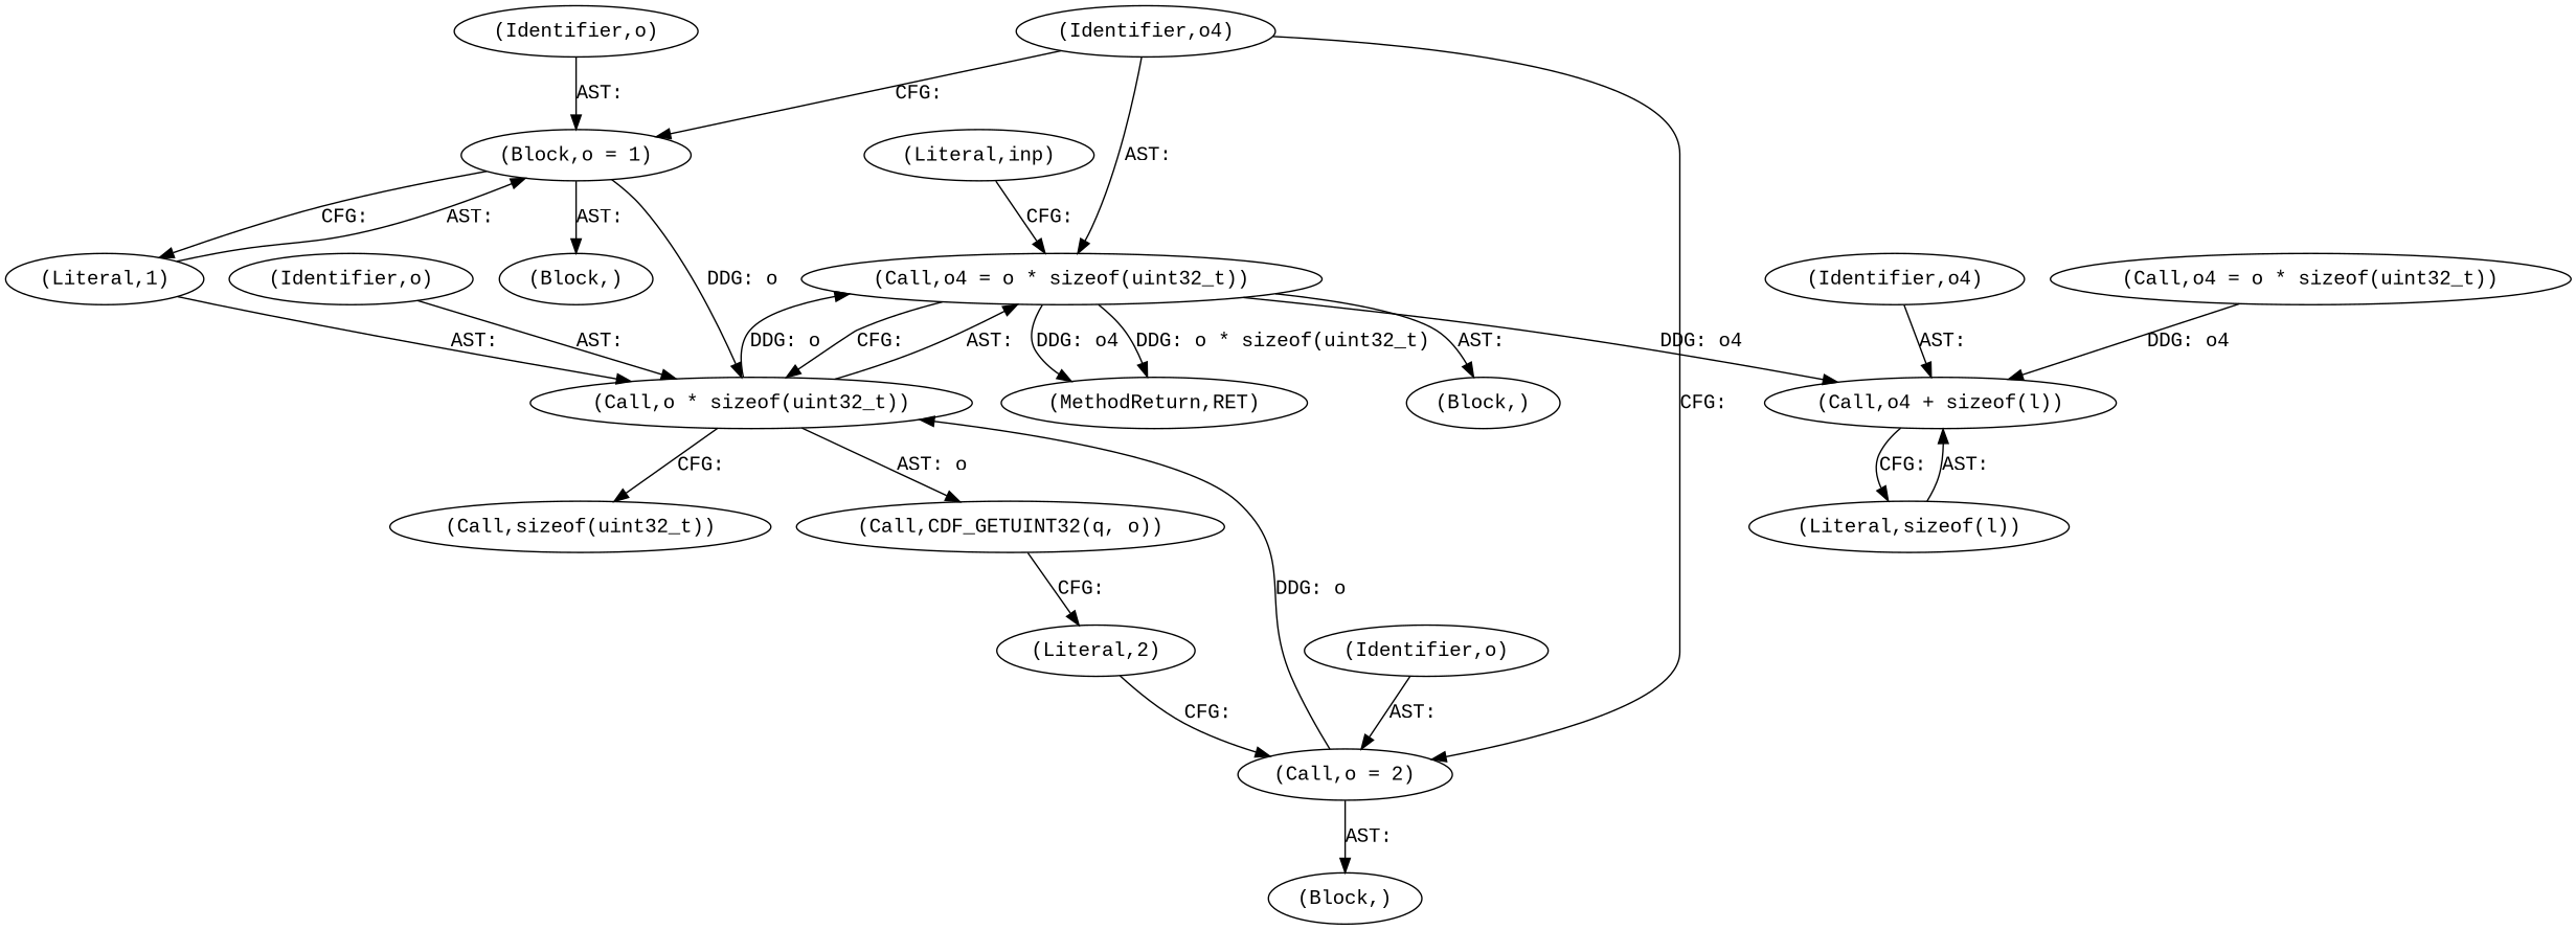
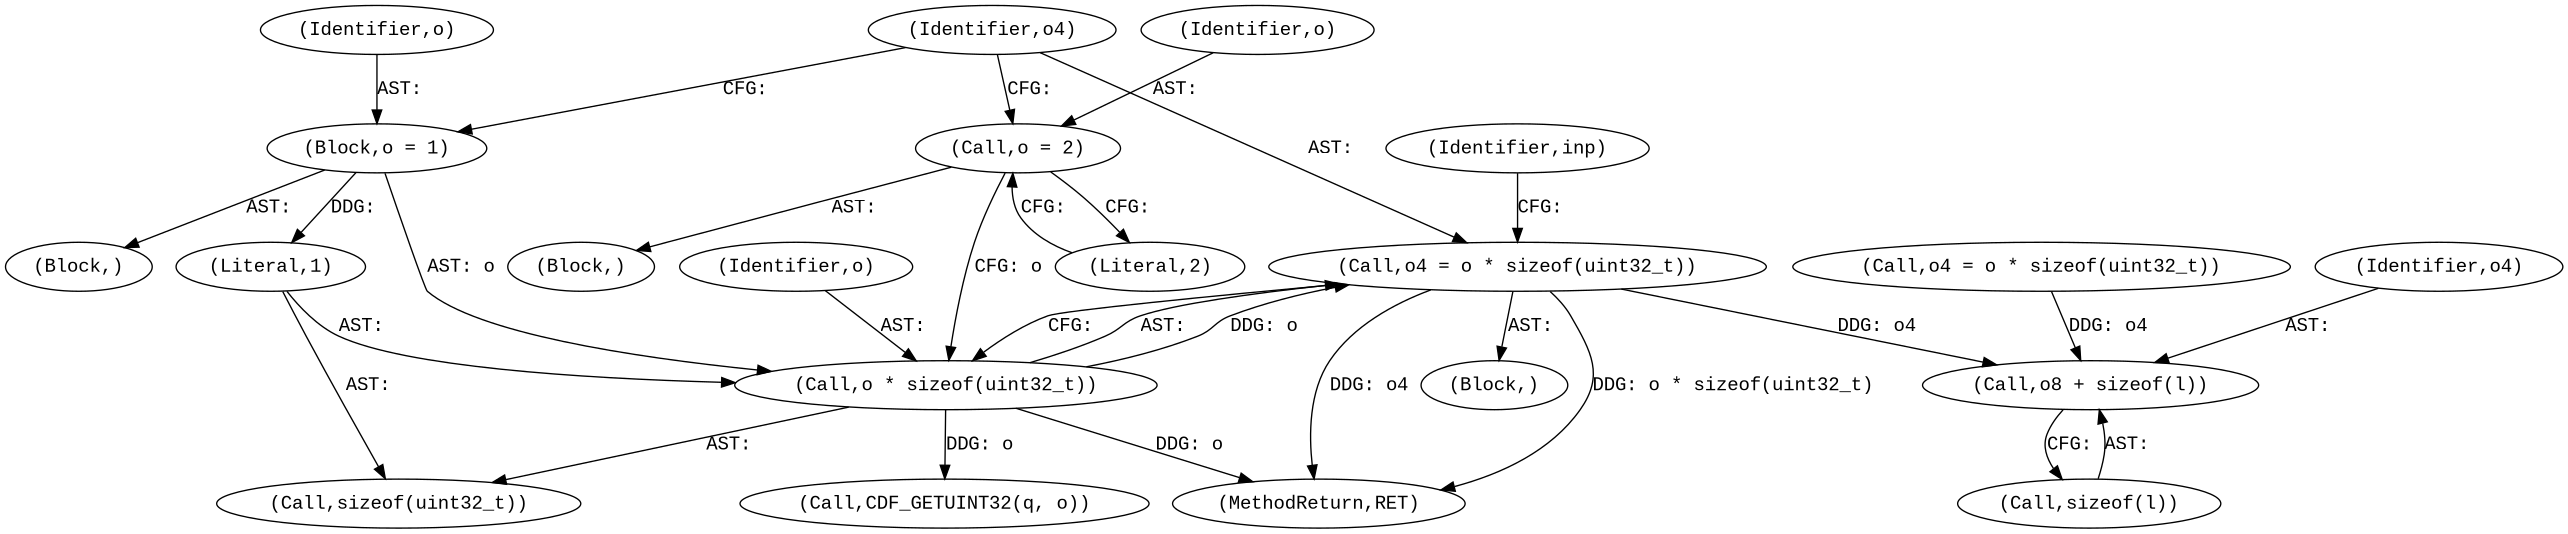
  digraph {
    fontname="Liberation Mono"
    node [fontname="Liberation Mono"]
    edge [fontname="Liberation Mono"]
    n1 [label="(Call,o4 = o * sizeof(uint32_t))"]
    n2 [label="(Call,o * sizeof(uint32_t))"]
-   n3 [label="(Call,o4 + sizeof(l))"]
+   n3 [label="(Call,o8 + sizeof(l))"]
    n4 [label="(MethodReturn,RET)"]
    n5 [label="(Block,)"]
    n6 [label="(Call,CDF_GETUINT32(q, o))"]
    n7 [label="(Call,sizeof(uint32_t))"]
-   n8 [label="(Literal,sizeof(l))"]
+   n8 [label="(Call,sizeof(l))"]
    n9 [label="(Call,o = 2)"]
    n10 [label="(Literal,2)"]
    n11 [label="(Block,)"]
    n12 [label="(Block,o = 1)"]
    n13 [label="(Literal,1)"]
    n14 [label="(Block,)"]
    n15 [label="(Identifier,o)"]
-   n16 [label="(Literal,inp)"]
+   n16 [label="(Identifier,inp)"]
    n17 [label="(Identifier,o4)"]
    n18 [label="(Identifier,o)"]
    n19 [label="(Identifier,o)"]
    n20 [label="(Identifier,o4)"]
    n21 [label="(Call,o4 = o * sizeof(uint32_t))"]
    n1 -> n2 [label="CFG: "]
    n1 -> n3 [label="DDG: o4"]
    n1 -> n4 [label="DDG: o * sizeof(uint32_t)"]
    n1 -> n4 [label="DDG: o4"]
    n1 -> n5 [label="AST: "]
    n2 -> n1 [label="AST: "]
    n2 -> n1 [label="DDG: o"]
-   n2 -> n6 [label="AST: o"]
-   n2 -> n7 [label="CFG: "]
+   n2 -> n4 [label="DDG: o"]
+   n2 -> n6 [label="DDG: o"]
+   n2 -> n7 [label="AST: "]
    n3 -> n8 [label="CFG: "]
    n8 -> n3 [label="AST: "]
-   n9 -> n2 [label="DDG: o"]
-   n6 -> n10 [label="CFG: "]
+   n9 -> n2 [label="CFG: o"]
+   n9 -> n10 [label="CFG: "]
    n9 -> n11 [label="AST: "]
    n10 -> n9 [label="CFG: "]
-   n12 -> n2 [label="DDG: o"]
-   n12 -> n13 [label="CFG: "]
+   n12 -> n2 [label="AST: o"]
+   n12 -> n13 [label="DDG: "]
    n12 -> n14 [label="AST: "]
    n13 -> n2 [label="AST: "]
-   n13 -> n12 [label="AST: "]
+   n13 -> n7 [label="AST: "]
    n15 -> n2 [label="AST: "]
    n16 -> n1 [label="CFG: "]
    n17 -> n3 [label="AST: "]
    n18 -> n9 [label="AST: "]
    n19 -> n12 [label="AST: "]
    n20 -> n1 [label="AST: "]
    n20 -> n9 [label="CFG: "]
    n20 -> n12 [label="CFG: "]
    n21 -> n3 [label="DDG: o4"]
  }
